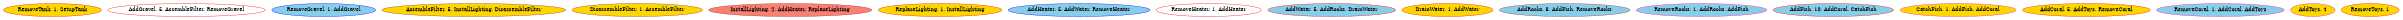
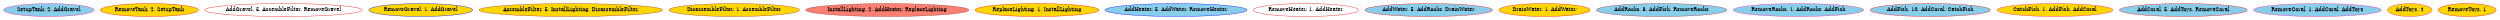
  digraph {
    node [style=filled fillcolor=gold color=red]
-   "RemoveTank, 1, SetupTank"
+   "SetupTank, 2, AddGravel" [fillcolor=skyblue color=deeppink]
+   "RemoveTank, 1, SetupTank" [label="RemoveTank, 2, SetupTank"]
    "AddGravel, 5, AssembleFilter, RemoveGravel" [fillcolor=white]
-   "RemoveGravel, 1, AddGravel" [fillcolor=skyblue color=blue]
+   "RemoveGravel, 1, AddGravel" [color=blue]
    "AssembleFilter, 5, InstallLighting, DisassembleFilter" [color=brown]
    "DisassembleFilter, 1, AssembleFilter" [color=brown]
    "InstallLighting, 2, AddHeater, ReplaceLighting" [fillcolor=salmon color=brown]
    "ReplaceLighting, 1, InstallLighting"
    "AddHeater, 5, AddWater, RemoveHeater" [fillcolor=skyblue color=blue]
    "RemoveHeater, 1, AddHeater" [fillcolor=white]
    "AddWater, 5, AddRocks, DrainWater" [fillcolor=skyblue]
    "DrainWater, 1, AddWater"
    "AddRocks, 8, AddFish, RemoveRocks" [fillcolor=skyblue color=brown]
    "RemoveRocks, 1, AddRocks, AddFish" [fillcolor=skyblue color=deeppink]
    "AddFish, 10, AddCoral, CatchFish" [fillcolor=skyblue]
    "CatchFish, 1, AddFish, AddCoral" [color=deeppink]
-   "AddCoral, 5, AddToys, RemoveCoral"
+   "AddCoral, 5, AddToys, RemoveCoral" [fillcolor=skyblue]
    "RemoveCoral, 1, AddCoral, AddToys" [fillcolor=skyblue color=deeppink]
    "AddToys, 4" [color=deeppink]
    "RemoveToys, 1"
  }
